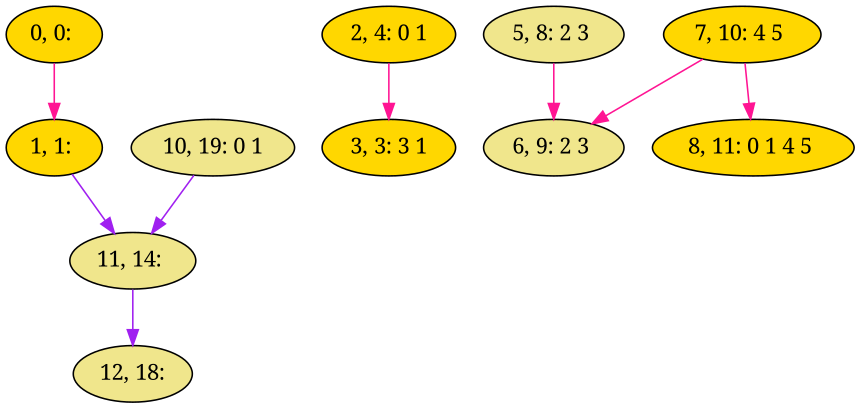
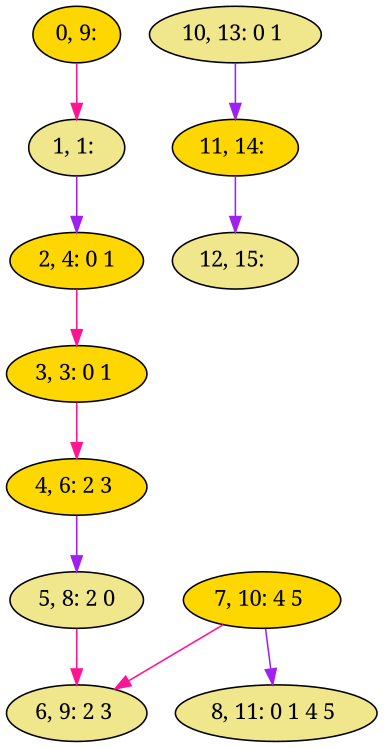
  digraph {
    fontname="Noto Serif"
    node [fillcolor=gold fontname="Noto Serif" style=filled]
    edge [color=deeppink fontname="Noto Serif"]
-   n1 [label="0, 0: "]
-   n2 [label="1, 1: "]
+   n1 [label="0, 9:"]
+   n2 [fillcolor=khaki label="1, 1: "]
    n3 [label="2, 4: 0 1"]
-   n4 [label="3, 3: 3 1"]
-   n6 [fillcolor=khaki label="5, 8: 2 3 "]
+   n4 [label="3, 3: 0 1 "]
+   n5 [label="4, 6: 2 3 "]
+   n6 [fillcolor=khaki label="5, 8: 2 0"]
    n7 [fillcolor=khaki label="6, 9: 2 3 "]
    n8 [label="7, 10: 4 5 "]
-   n9 [label="8, 11: 0 1 4 5 "]
-   n10 [fillcolor=khaki label="10, 19: 0 1"]
-   n11 [fillcolor=khaki label="11, 14: "]
-   n12 [fillcolor=khaki label="12, 18:"]
+   n9 [fillcolor=khaki label="8, 11: 0 1 4 5 "]
+   n10 [fillcolor=khaki label="10, 13: 0 1 "]
+   n11 [label="11, 14: "]
+   n12 [fillcolor=khaki label="12, 15: "]
    n1 -> n2
-   n2 -> n11 [color=purple]
+   n2 -> n3 [color=purple]
    n3 -> n4
+   n4 -> n5
+   n5 -> n6 [color=purple]
    n6 -> n7
    n8 -> n7
-   n8 -> n9
+   n8 -> n9 [color=purple]
    n10 -> n11 [color=purple]
    n11 -> n12 [color=purple]
  }
